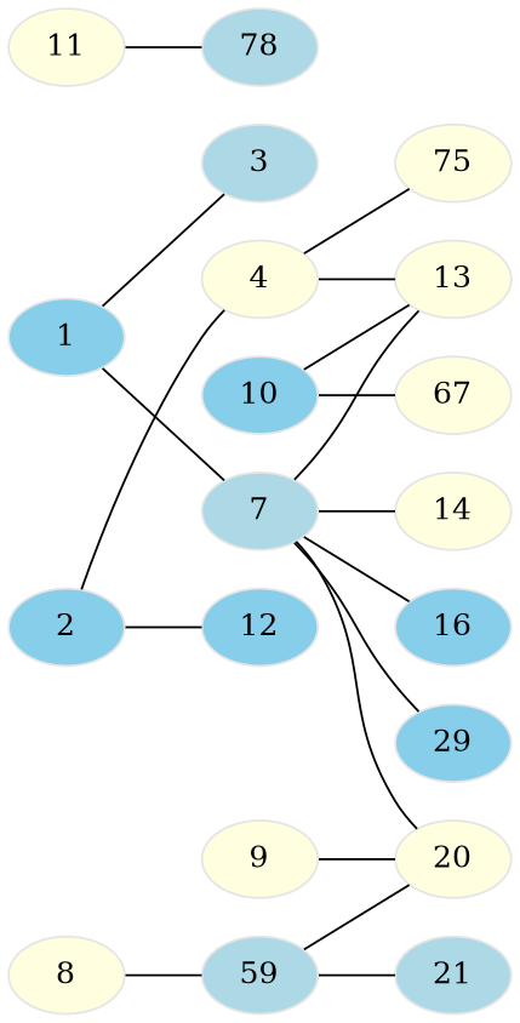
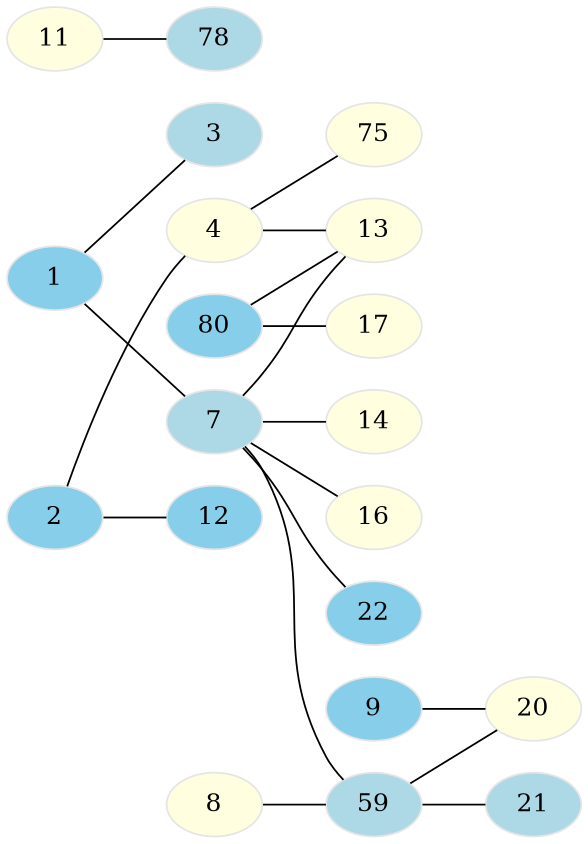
  graph {
    rankdir=LR
    node [color=gray90 fillcolor=lightyellow style=filled]
    edge [weight=1.0]
    1 [fillcolor=skyblue]
    3 [fillcolor=lightblue]
    7 [fillcolor=lightblue]
    13
    14
-   16 [fillcolor=skyblue]
+   16
    20
-   22 [fillcolor=skyblue label=29]
+   22 [fillcolor=skyblue]
    2 [fillcolor=skyblue]
    4
    12 [fillcolor=skyblue]
    n12 [label=75]
    n13 [fillcolor=lightblue label=78]
    n14 [fillcolor=lightblue label=59]
    8
    21 [fillcolor=lightblue]
-   9
-   10 [fillcolor=skyblue]
-   17 [label=67]
+   9 [fillcolor=skyblue]
+   10 [fillcolor=skyblue label=80]
+   17
    11
    1 -- 3
    1 -- 7
    7 -- 13
    7 -- 14
    7 -- 16
-   7 -- 20
+   7 -- n14
    7 -- 22
    2 -- 4
    2 -- 12
    4 -- 13
    4 -- n12
    n14 -- 20
    n14 -- 21
    8 -- n14
    9 -- 20
    10 -- 13
    10 -- 17
    11 -- n13
  }
